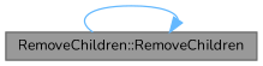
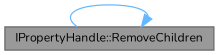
  digraph {
    rankdir=LR
    fontname=Nunito
-   n1 [color=gray40 fillcolor=grey60 fontcolor=black fontname=Nunito fontsize=10 height=0.2 label="RemoveChildren::RemoveChildren" shape=box style=filled width=0.4]
+   n1 [color=gray40 fillcolor=grey60 fontcolor=black fontname=Nunito fontsize=10 height=0.2 label="IPropertyHandle::RemoveChildren" shape=box style=filled width=0.4]
    n1 -> n1 [color=steelblue1 fontname=Nunito fontsize=10 labelfontname=Helvetica labelfontsize=10 style=solid]
  }
